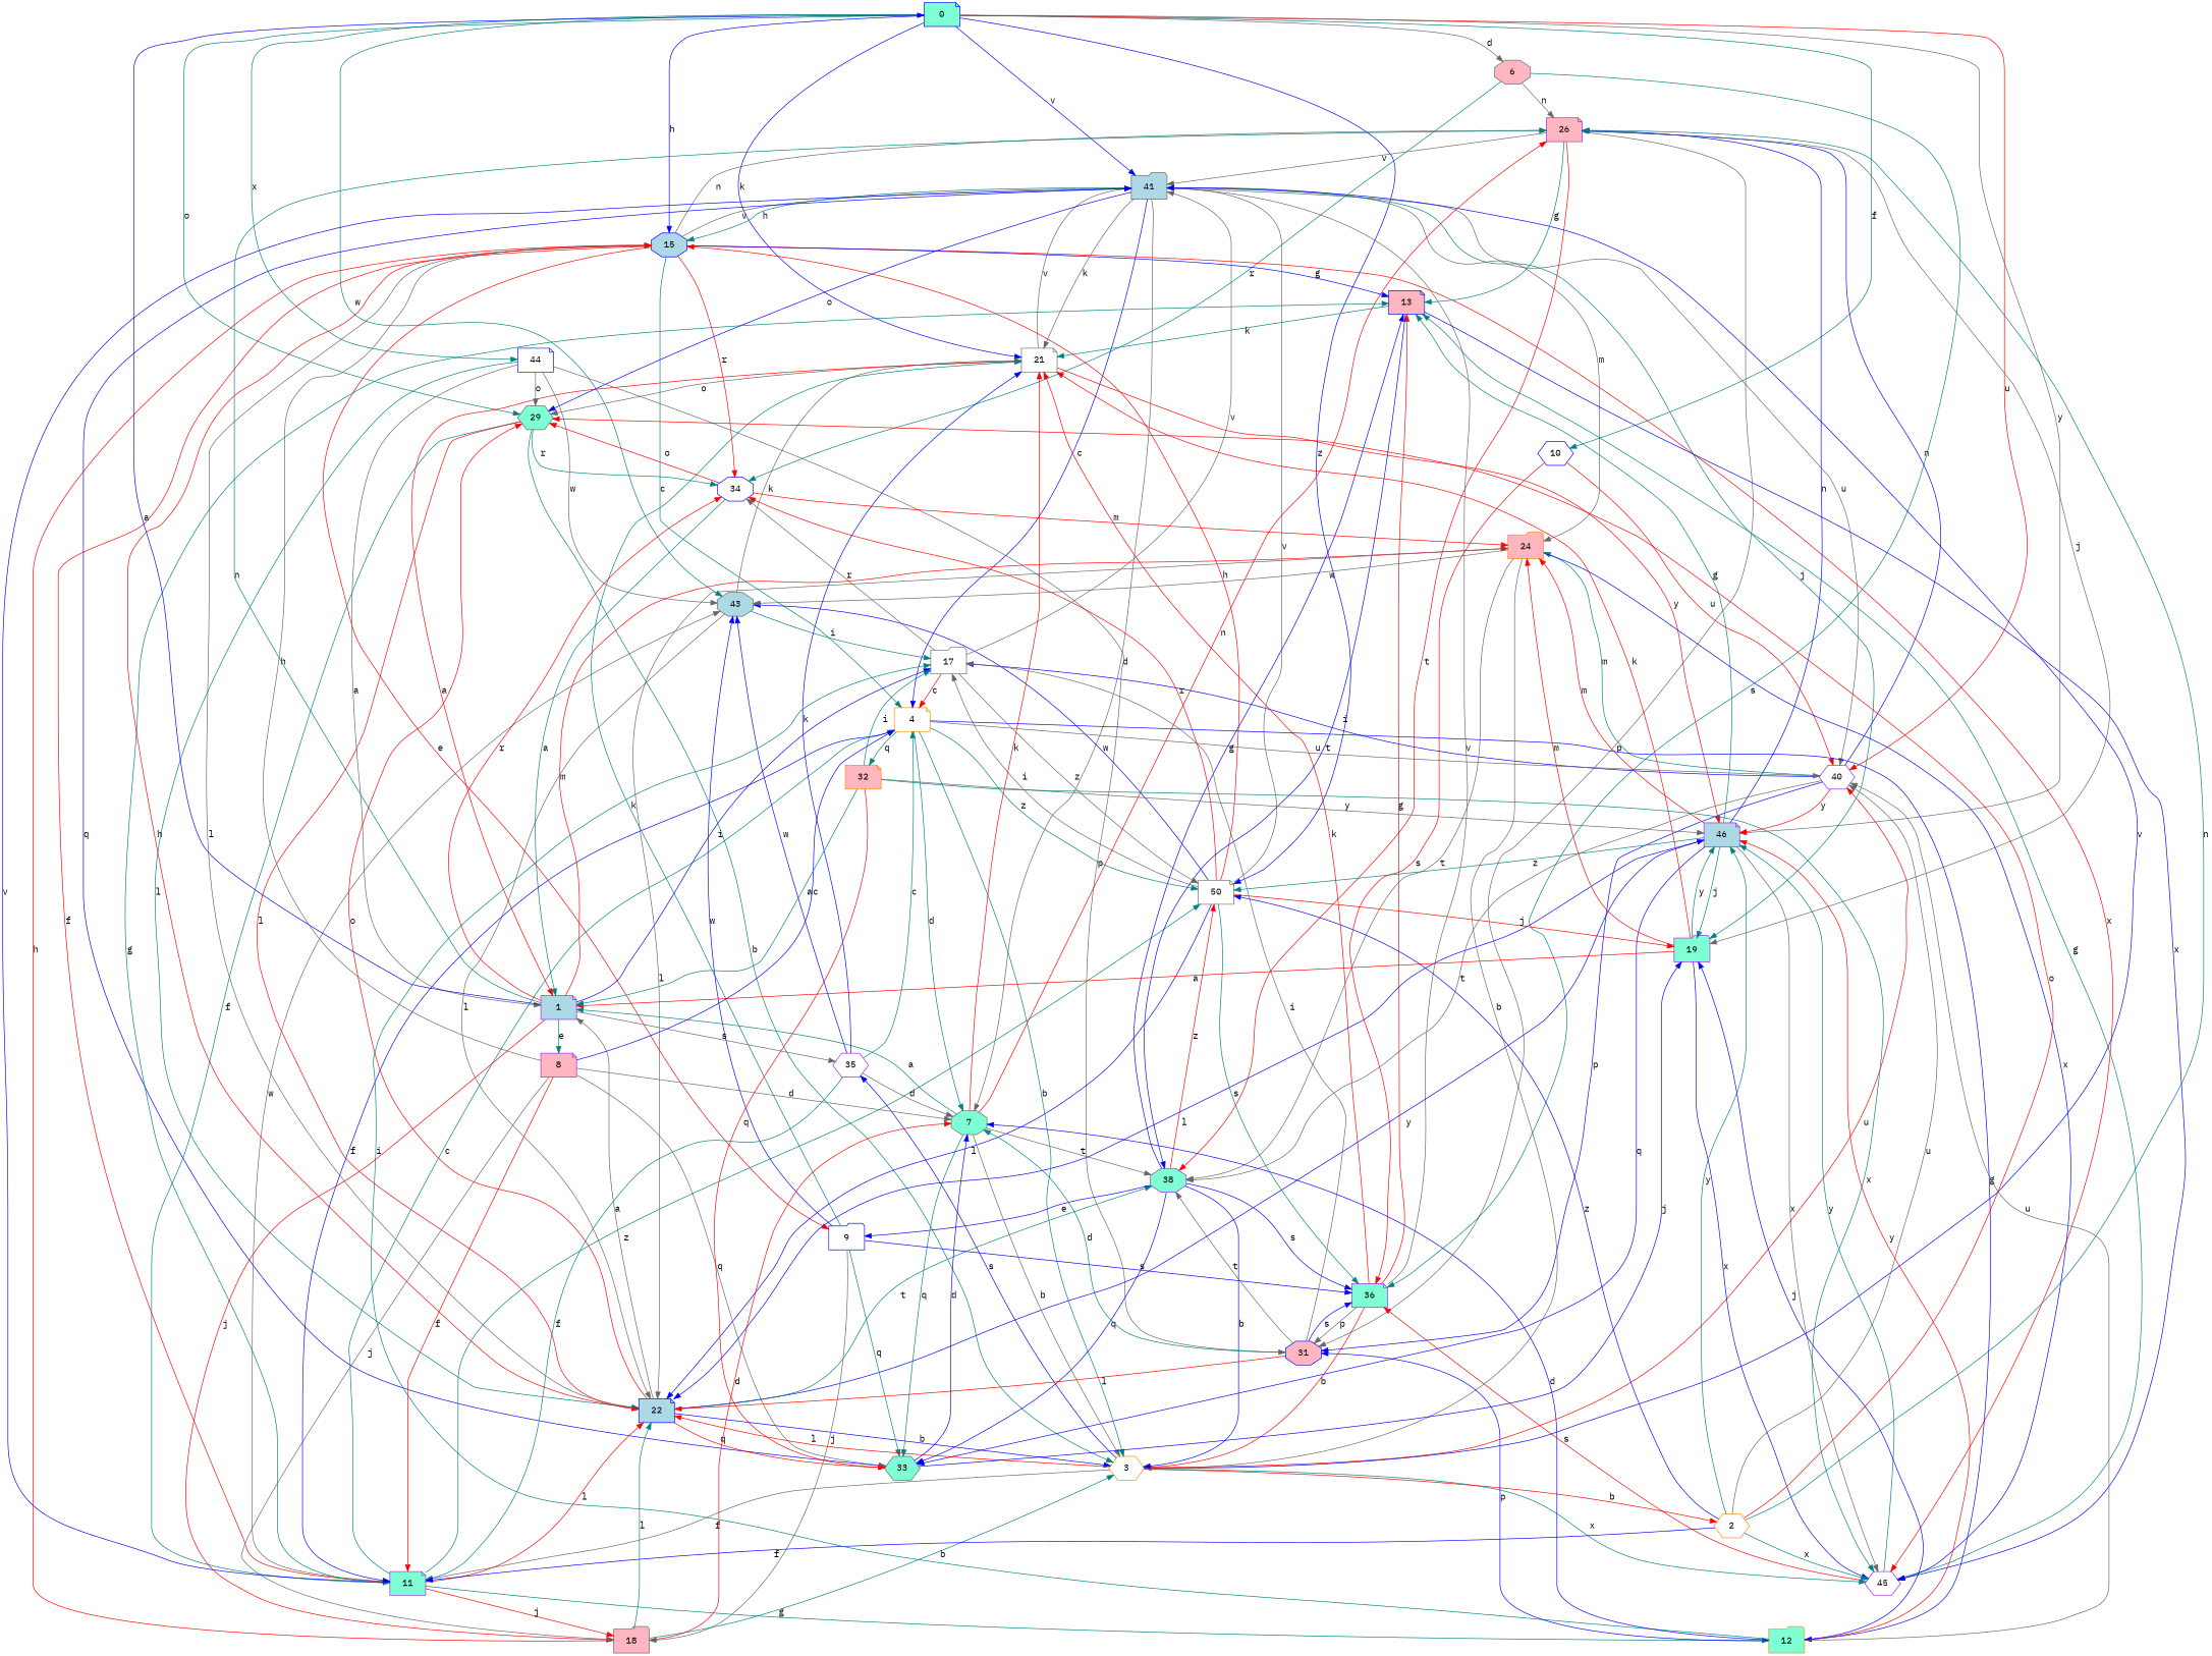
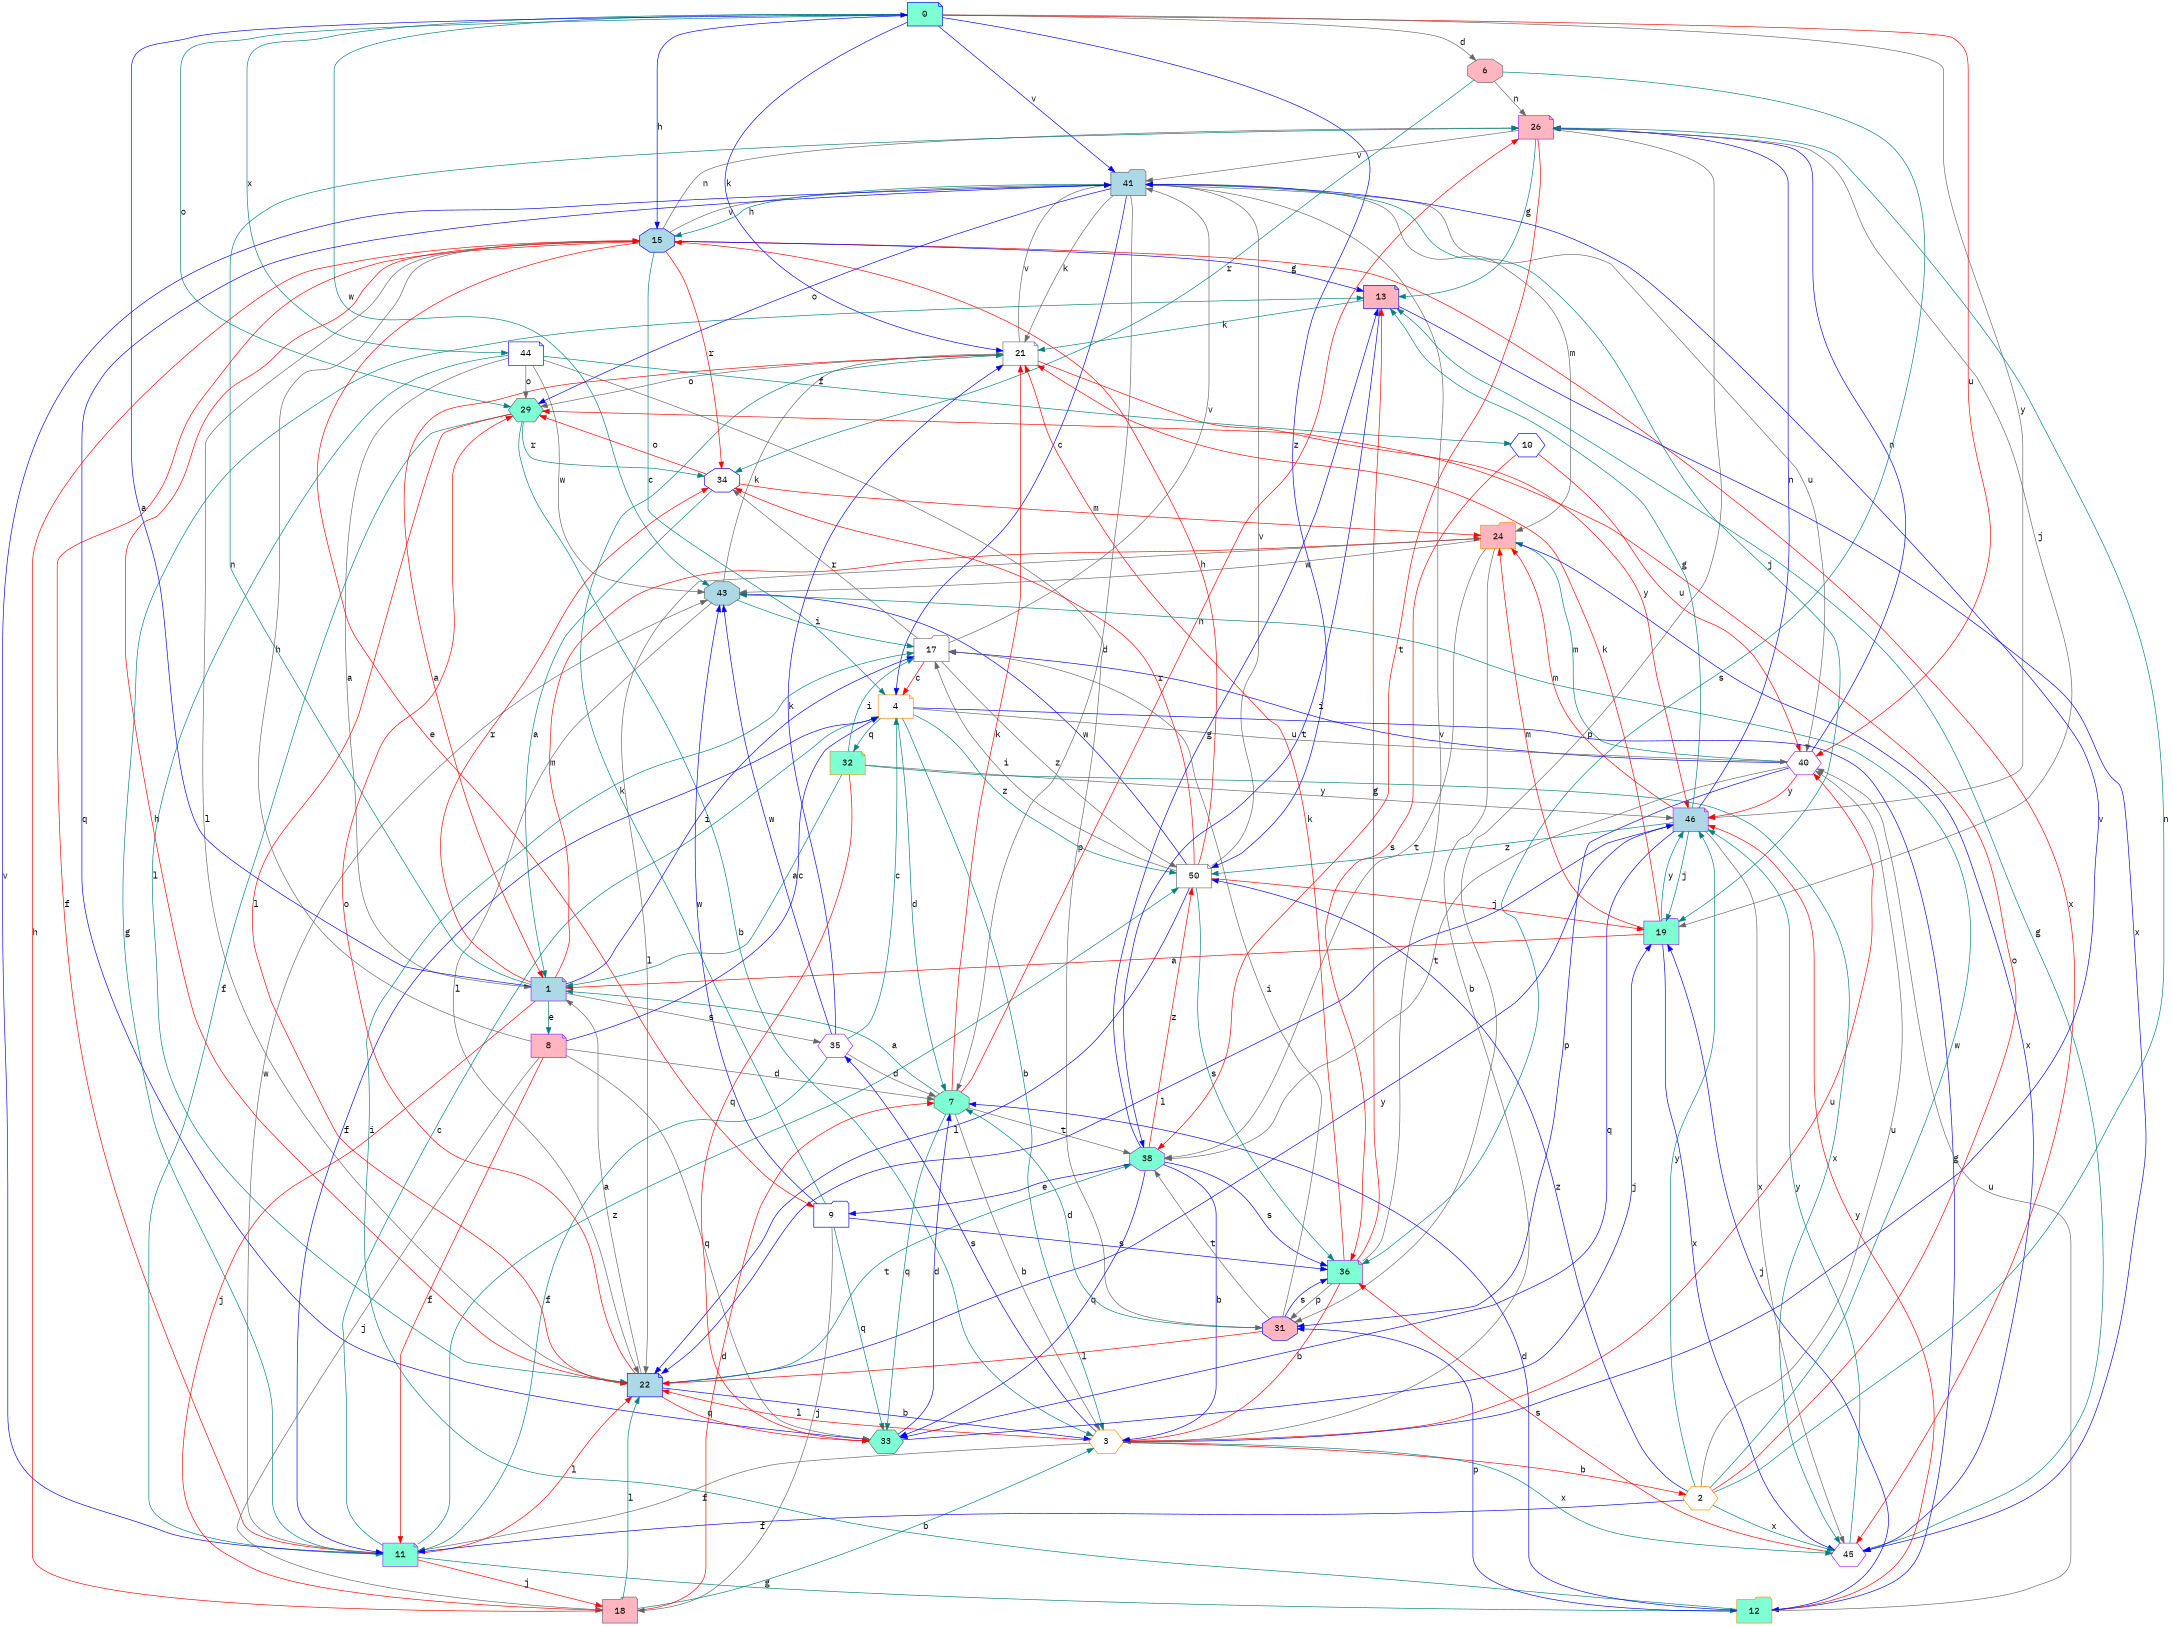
  strict digraph {
    fontname="IBM Plex Mono"
    node [color=purple fillcolor=white fontname="IBM Plex Mono" shape=note style=filled]
    edge [color=teal fontname="IBM Plex Mono"]
    0 [color=blue fillcolor=aquamarine]
    6 [color=gray40 fillcolor=lightpink shape=octagon]
    10 [color=blue shape=hexagon]
    15 [color=blue fillcolor=lightblue shape=octagon]
    21 [color=gray40]
    29 [color=gray40 fillcolor=aquamarine shape=hexagon]
    40 [shape=hexagon]
    41 [color=gray40 fillcolor=lightblue shape=folder]
    43 [color=gray40 fillcolor=lightblue shape=octagon]
    44 [color=blue]
    46 [fillcolor=lightblue]
    50 [color=gray40]
    26 [fillcolor=lightpink]
    34 [color=blue shape=octagon]
    36 [fillcolor=aquamarine]
    11 [fillcolor=aquamarine]
    45 [shape=hexagon]
    22 [color=blue fillcolor=lightblue]
    4 [color=darkorange]
    9 [color=blue shape=folder]
    13 [color=blue fillcolor=lightpink]
    1 [fillcolor=lightblue]
    3 [color=darkorange shape=hexagon]
    17 [color=gray40 shape=folder]
    24 [color=darkorange fillcolor=lightpink shape=folder]
    38 [fillcolor=aquamarine shape=octagon]
    31 [color=blue fillcolor=lightpink shape=octagon]
    7 [color=gray40 fillcolor=aquamarine shape=octagon]
    33 [color=gray40 fillcolor=aquamarine shape=hexagon]
    19 [fillcolor=aquamarine shape=folder]
    8 [fillcolor=lightpink]
    18 [color=gray40 fillcolor=lightpink shape=folder]
    35 [shape=hexagon]
    2 [color=darkorange shape=hexagon]
    12 [color=darkorange fillcolor=aquamarine shape=folder]
-   32 [color=darkorange fillcolor=lightpink]
+   32 [color=darkorange fillcolor=aquamarine]
    0 -> 6 [color=gray40 label=d]
-   0 -> 10 [label=f]
+   44 -> 10 [label=f]
    0 -> 15 [color=blue label=h]
    0 -> 21 [color=blue label=k]
    0 -> 29 [label=o]
    0 -> 40 [color=red label=u]
    0 -> 41 [color=blue label=v]
    0 -> 43 [label=w]
    0 -> 44 [label=x]
    0 -> 46 [color=gray40 label=y]
    0 -> 50 [color=blue label=z]
    6 -> 26 [color=gray40 label=n]
    6 -> 34 [label=r]
    6 -> 36 [label=s]
    10 -> 40 [color=red label=u]
    10 -> 36 [color=red label=s]
    15 -> 41 [color=gray40 label=v]
    15 -> 26 [color=gray40 label=n]
    15 -> 34 [color=red label=r]
    15 -> 11 [color=red label=f]
    15 -> 45 [color=red label=x]
    15 -> 22 [color=gray40 label=l]
    15 -> 4 [label=c]
    15 -> 9 [color=red label=e]
    15 -> 13 [color=blue label=g]
    21 -> 29 [color=gray40 label=o]
    21 -> 41 [color=gray40 label=v]
    21 -> 46 [color=red label=y]
    21 -> 1 [color=red label=a]
    29 -> 34 [label=r]
    29 -> 11 [label=f]
    29 -> 22 [color=red label=l]
    29 -> 3 [label=b]
    40 -> 46 [color=red label=y]
    40 -> 26 [color=blue label=n]
    40 -> 17 [color=blue label=i]
    40 -> 24 [label=m]
    40 -> 38 [color=gray40 label=t]
    40 -> 31 [color=blue label=p]
    41 -> 15 [label=h]
    41 -> 21 [color=gray40 label=k]
    41 -> 29 [color=blue label=o]
    41 -> 40 [color=gray40 label=u]
    41 -> 4 [color=blue label=c]
    41 -> 24 [color=gray40 label=m]
    41 -> 7 [color=gray40 label=d]
    41 -> 33 [color=blue label=q]
    41 -> 19 [label=j]
    43 -> 21 [color=gray40 label=k]
    43 -> 22 [color=gray40 label=l]
    43 -> 17 [label=i]
    44 -> 29 [color=gray40 label=o]
    44 -> 43 [color=gray40 label=w]
    44 -> 22 [label=l]
    44 -> 1 [color=gray40 label=a]
    44 -> 31 [color=gray40 label=p]
    46 -> 50 [label=z]
    46 -> 26 [color=blue label=n]
    46 -> 45 [color=gray40 label=x]
    46 -> 22 [color=blue label=l]
    46 -> 13 [label=g]
    46 -> 24 [color=red label=m]
    46 -> 33 [color=blue label=q]
    46 -> 19 [label=j]
    50 -> 15 [color=red label=h]
    50 -> 41 [color=gray40 label=v]
    50 -> 43 [color=blue label=w]
    50 -> 34 [color=red label=r]
    50 -> 36 [label=s]
    50 -> 22 [color=blue label=l]
    50 -> 17 [color=gray40 label=i]
    50 -> 19 [color=red label=j]
    26 -> 41 [color=gray40 label=v]
    26 -> 13 [label=g]
    26 -> 38 [color=red label=t]
    26 -> 31 [color=gray40 label=p]
    26 -> 19 [color=gray40 label=j]
    34 -> 29 [color=red label=o]
    34 -> 1 [label=a]
    34 -> 24 [color=red label=m]
    36 -> 21 [color=red label=k]
    36 -> 41 [color=gray40 label=v]
    36 -> 13 [color=red label=g]
    36 -> 3 [color=red label=b]
    36 -> 31 [color=gray40 label=p]
    11 -> 41 [color=blue label=v]
    11 -> 43 [color=gray40 label=w]
    11 -> 50 [label=z]
    11 -> 22 [color=red label=l]
    11 -> 4 [label=c]
    11 -> 13 [label=g]
    11 -> 18 [color=red label=j]
    11 -> 12 [label=g]
    45 -> 46 [label=y]
    45 -> 36 [color=red label=s]
    45 -> 13 [label=g]
    22 -> 15 [color=red label=h]
    22 -> 29 [color=red label=o]
    22 -> 46 [color=blue label=y]
    22 -> 1 [color=gray40 label=a]
    22 -> 3 [color=blue label=b]
    22 -> 38 [label=t]
    22 -> 33 [color=red label=q]
    4 -> 40 [color=gray40 label=u]
    4 -> 50 [label=z]
    4 -> 11 [color=blue label=f]
    4 -> 3 [label=b]
    4 -> 7 [label=d]
    4 -> 12 [color=blue label=g]
    4 -> 32 [label=q]
    9 -> 21 [label=k]
    9 -> 43 [color=blue label=w]
    9 -> 36 [color=blue label=s]
    9 -> 33 [label=q]
    9 -> 18 [color=gray40 label=j]
    13 -> 21 [label=k]
    13 -> 45 [color=blue label=x]
    13 -> 38 [color=blue label=t]
    1 -> 0 [color=blue label=a]
    1 -> 26 [label=n]
    1 -> 34 [color=red label=r]
    1 -> 17 [color=blue label=i]
    1 -> 24 [color=red label=m]
    1 -> 8 [label=e]
    1 -> 18 [color=red label=j]
    1 -> 35 [color=gray40 label=s]
    3 -> 40 [color=red label=u]
    3 -> 41 [color=blue label=v]
    3 -> 11 [color=gray40 label=f]
    3 -> 45 [label=x]
    3 -> 22 [color=red label=l]
    3 -> 35 [color=blue label=s]
    3 -> 2 [color=red label=b]
    17 -> 41 [color=gray40 label=v]
    17 -> 50 [color=gray40 label=z]
    17 -> 34 [color=gray40 label=r]
    17 -> 4 [color=red label=c]
    24 -> 43 [color=gray40 label=w]
    24 -> 45 [color=blue label=x]
    24 -> 22 [color=gray40 label=l]
    24 -> 3 [color=gray40 label=b]
    24 -> 38 [color=gray40 label=t]
    38 -> 50 [color=red label=z]
    38 -> 36 [color=blue label=s]
    38 -> 9 [color=blue label=e]
    38 -> 13 [color=blue label=g]
    38 -> 3 [color=blue label=b]
    38 -> 33 [color=blue label=q]
    31 -> 36 [color=blue label=s]
    31 -> 22 [color=red label=l]
    31 -> 17 [color=gray40 label=i]
    31 -> 38 [color=gray40 label=t]
    31 -> 7 [label=d]
    7 -> 21 [color=red label=k]
    7 -> 26 [color=red label=n]
    7 -> 1 [label=a]
    7 -> 3 [color=gray40 label=b]
    7 -> 38 [color=gray40 label=t]
    7 -> 33 [label=q]
    33 -> 7 [color=blue label=d]
    33 -> 19 [color=blue label=j]
    19 -> 21 [color=red label=k]
    19 -> 46 [label=y]
    19 -> 45 [color=blue label=x]
    19 -> 1 [color=red label=a]
    19 -> 24 [color=red label=m]
    8 -> 15 [color=gray40 label=h]
    8 -> 11 [color=red label=f]
    8 -> 4 [color=blue label=c]
    8 -> 7 [color=gray40 label=d]
    8 -> 33 [color=gray40 label=q]
    8 -> 18 [color=gray40 label=j]
    18 -> 15 [color=red label=h]
    18 -> 22 [label=l]
    18 -> 3 [label=b]
    18 -> 7 [color=red label=d]
    35 -> 21 [color=blue label=k]
    35 -> 43 [color=blue label=w]
    35 -> 11 [label=f]
    35 -> 4 [label=c]
    35 -> 7 [color=gray40 label=d]
    2 -> 29 [color=red label=o]
    2 -> 40 [color=gray40 label=u]
+   2 -> 43 [label=w]
    2 -> 46 [label=y]
    2 -> 50 [color=blue label=z]
    2 -> 26 [label=n]
    2 -> 11 [color=blue label=f]
    2 -> 45 [label=x]
    12 -> 40 [color=gray40 label=u]
    12 -> 46 [color=red label=y]
    12 -> 17 [label=i]
    12 -> 31 [color=blue label=p]
    12 -> 7 [color=blue label=d]
    12 -> 19 [color=blue label=j]
    32 -> 46 [color=gray40 label=y]
    32 -> 45 [label=x]
    32 -> 1 [label=a]
    32 -> 17 [label=i]
    32 -> 33 [color=red label=q]
  }
